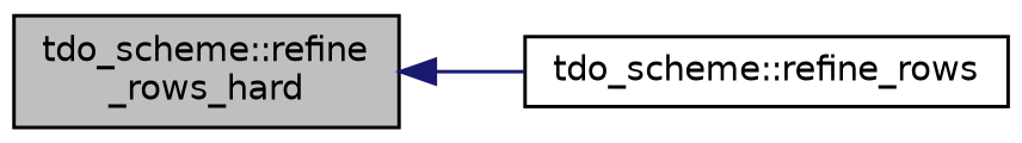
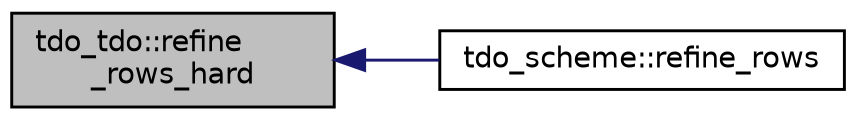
  digraph {
    rankdir=LR
    node [color=black fontname=Helvetica fontsize=10 shape=record style=filled]
-   n1 [fillcolor=grey75 fontcolor=black height=0.2 label="tdo_scheme::refine\l_rows_hard" width=0.4]
+   n1 [fillcolor=grey75 fontcolor=black height=0.2 label="tdo_tdo::refine\l_rows_hard" width=0.4]
    n2 [fillcolor=white height=0.2 label="tdo_scheme::refine_rows" width=0.4]
    n1 -> n2 [color=midnightblue dir=back fontname=Helvetica fontsize=10 labelfontname=Helvetica labelfontsize=10 style=solid]
  }
